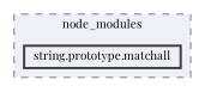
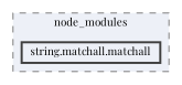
  digraph {
    compound=true
    fontname="Playfair Display"
-   n1 [color=grey25 fillcolor="#edf0f7" fontname="Playfair Display" fontsize=10 height=0.2 label="string.prototype.matchall" shape=box style="filled,bold" width=0.4]
+   n1 [color=grey25 fillcolor="#edf0f7" fontname="Playfair Display" fontsize=10 height=0.2 label="string.matchall.matchall" shape=box style="filled,bold" width=0.4]
    subgraph cluster_1 {
      bgcolor="#edf0f7"
      fontsize=10
      label=node_modules
      pencolor=grey50
      style="filled,dashed"
      n1
    }
  }
